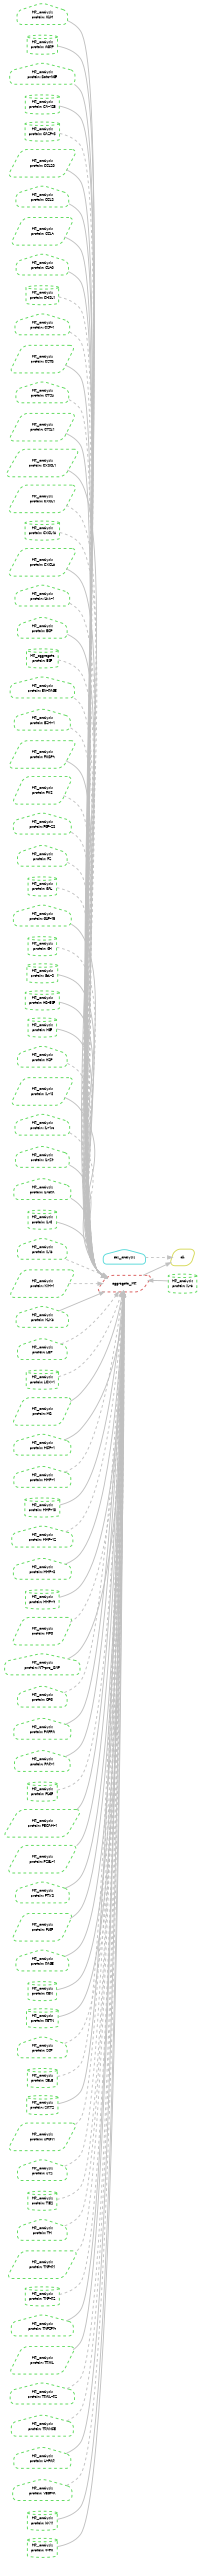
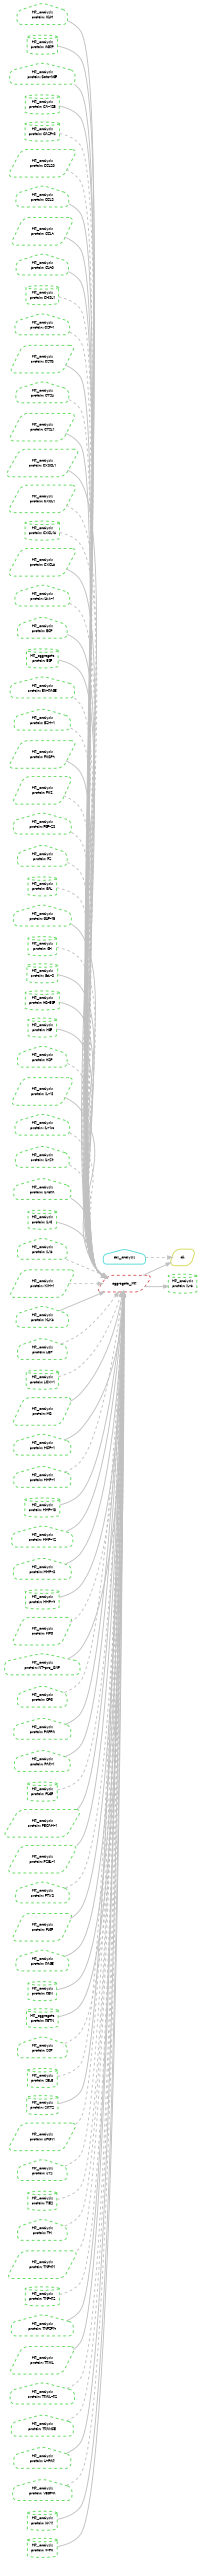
  digraph {
    bgcolor=white
    fontname="Patrick Hand"
    rankdir=LR
    node [color="0.33 0.6 0.85" fontname="Patrick Hand" fontsize=10 penwidth=2 shape=house style="rounded,dashed"]
    edge [color=grey fontname="Patrick Hand" penwidth=2 style=bold]
    n1 [color="0.17 0.6 0.85" label=all shape=parallelogram style=rounded]
    n2 [color="0.50 0.6 0.85" label=obs_analysis style=rounded]
    n3 [color="0.00 0.6 0.85" label=aggregate_MR shape=parallelogram]
    n4 [label="MR_analysis\nprotein: ADM"]
    n5 [label="MR_analysis\nprotein: AGRP" shape=cylinder]
    n6 [label="MR_analysis\nprotein: Beta-NGF"]
    n7 [label="MR_analysis\nprotein: CA-125" shape=cylinder]
    n8 [label="MR_analysis\nprotein: CASP-8" shape=cylinder]
    n9 [label="MR_analysis\nprotein: CCL20" shape=parallelogram]
    n10 [label="MR_analysis\nprotein: CCL3"]
    n11 [label="MR_analysis\nprotein: CCL4" shape=parallelogram]
    n12 [label="MR_analysis\nprotein: CD40"]
    n13 [label="MR_analysis\nprotein: CHI3L1" shape=cylinder]
    n14 [label="MR_analysis\nprotein: CSF-1"]
    n15 [label="MR_analysis\nprotein: CSTB" shape=parallelogram]
    n16 [label="MR_analysis\nprotein: CTSD"]
    n17 [label="MR_analysis\nprotein: CTSL1" shape=parallelogram]
    n18 [label="MR_analysis\nprotein: CX3CL1" shape=parallelogram]
    n19 [label="MR_analysis\nprotein: CXCL1" shape=parallelogram]
    n20 [label="MR_analysis\nprotein: CXCL16" shape=cylinder]
    n21 [label="MR_analysis\nprotein: CXCL6" shape=parallelogram]
    n22 [label="MR_analysis\nprotein: Dkk-1"]
    n23 [label="MR_analysis\nprotein: ECP"]
    n24 [label="MR_aggregate\nprotein: EGF" shape=cylinder]
    n25 [label="MR_analysis\nprotein: EN-RAGE"]
    n26 [label="MR_analysis\nprotein: ESM-1"]
    n27 [label="MR_analysis\nprotein: FABP4" shape=parallelogram]
    n28 [label="MR_analysis\nprotein: FAS" shape=parallelogram]
    n29 [label="MR_analysis\nprotein: FGF-23"]
    n30 [label="MR_analysis\nprotein: FS"]
    n31 [label="MR_analysis\nprotein: GAL" shape=cylinder]
    n32 [label="MR_analysis\nprotein: GDF-15"]
    n33 [label="MR_analysis\nprotein: GH" shape=cylinder]
    n34 [label="MR_analysis\nprotein: Gal-3" shape=cylinder]
    n35 [label="MR_analysis\nprotein: HB-EGF" shape=cylinder]
    n36 [label="MR_analysis\nprotein: HGF" shape=cylinder]
    n37 [label="MR_analysis\nprotein: HSP"]
    n38 [label="MR_analysis\nprotein: IL-18" shape=parallelogram]
    n39 [label="MR_analysis\nprotein: IL-1ra"]
    n40 [label="MR_analysis\nprotein: IL-27"]
    n41 [label="MR_analysis\nprotein: IL-6" shape=cylinder]
    n42 [label="MR_analysis\nprotein: IL-6RA"]
    n43 [label="MR_analysis\nprotein: IL-8" shape=cylinder]
    n44 [label="MR_analysis\nprotein: IL16"]
    n45 [label="MR_analysis\nprotein: KIM-1" shape=parallelogram]
    n46 [label="MR_analysis\nprotein: KLK6"]
    n47 [label="MR_analysis\nprotein: LEP"]
    n48 [label="MR_analysis\nprotein: LOX-1" shape=cylinder]
    n49 [label="MR_analysis\nprotein: MB" shape=parallelogram]
    n50 [label="MR_analysis\nprotein: MCP-1"]
    n51 [label="MR_analysis\nprotein: MMP-1"]
    n52 [label="MR_analysis\nprotein: MMP-10" shape=cylinder]
    n53 [label="MR_analysis\nprotein: MMP-12"]
    n54 [label="MR_analysis\nprotein: MMP-3"]
    n55 [label="MR_analysis\nprotein: MMP-7" shape=cylinder]
    n56 [label="MR_analysis\nprotein: MPO" shape=parallelogram]
    n57 [label="MR_analysis\nprotein: NT-pro_BNP"]
    n58 [label="MR_analysis\nprotein: OPG"]
    n59 [label="MR_analysis\nprotein: PAPPA"]
    n60 [label="MR_analysis\nprotein: PAR-1"]
    n61 [label="MR_analysis\nprotein: PDGF" shape=cylinder]
    n62 [label="MR_analysis\nprotein: PECAM-1" shape=parallelogram]
    n63 [label="MR_analysis\nprotein: PSGL-1" shape=parallelogram]
    n64 [label="MR_analysis\nprotein: PTX3"]
    n65 [label="MR_analysis\nprotein: PlGF" shape=parallelogram]
    n66 [label="MR_analysis\nprotein: RAGE"]
    n67 [label="MR_analysis\nprotein: REN" shape=cylinder]
-   n68 [label="MR_analysis\nprotein: RETN" shape=cylinder]
+   n68 [label="MR_aggregate\nprotein: RETN" shape=cylinder]
    n69 [label="MR_analysis\nprotein: SCF"]
    n70 [label="MR_analysis\nprotein: SELE" shape=cylinder]
    n71 [label="MR_analysis\nprotein: SIRT2" shape=cylinder]
    n72 [label="MR_analysis\nprotein: SPON1" shape=parallelogram]
    n73 [label="MR_analysis\nprotein: ST2"]
    n74 [label="MR_analysis\nprotein: TIE2" shape=cylinder]
    n75 [label="MR_analysis\nprotein: TM"]
    n76 [label="MR_analysis\nprotein: TNF-R1" shape=parallelogram]
    n77 [label="MR_analysis\nprotein: TNF-R2" shape=cylinder]
    n78 [label="MR_analysis\nprotein: TNFSF14"]
    n79 [label="MR_analysis\nprotein: TRAIL" shape=parallelogram]
    n80 [label="MR_analysis\nprotein: TRAIL-R2"]
    n81 [label="MR_analysis\nprotein: TRANCE"]
    n82 [label="MR_analysis\nprotein: U-PAR"]
    n83 [label="MR_analysis\nprotein: VEGF-A"]
    n84 [label="MR_analysis\nprotein: hK11" shape=cylinder]
    n85 [label="MR_analysis\nprotein: t-PA" shape=cylinder]
    n2 -> n1 [style=dashed]
    n3 -> n1
    n4 -> n3
    n5 -> n3
    n6 -> n3
    n7 -> n3
    n8 -> n3 [style=dashed]
-   n9 -> n3
+   n9 -> n3 [style=dashed]
    n10 -> n3
    n11 -> n3
    n12 -> n3
    n13 -> n3 [style=dashed]
    n14 -> n3 [style=dashed]
    n15 -> n3
    n16 -> n3 [style=dashed]
    n17 -> n3
    n18 -> n3
    n19 -> n3 [style=dashed]
    n20 -> n3 [style=dashed]
    n21 -> n3
    n22 -> n3 [style=dashed]
    n23 -> n3
-   n24 -> n3 [style=dashed]
+   n24 -> n3
    n25 -> n3 [style=dashed]
    n26 -> n3 [style=dashed]
    n27 -> n3
    n28 -> n3 [style=dashed]
    n29 -> n3 [style=dashed]
    n30 -> n3 [style=dashed]
    n31 -> n3 [style=dashed]
    n32 -> n3
    n33 -> n3 [style=dashed]
    n34 -> n3
    n35 -> n3
    n36 -> n3
    n37 -> n3 [style=dashed]
    n38 -> n3
    n39 -> n3 [style=dashed]
-   n40 -> n3
-   n41 -> n3
+   n40 -> n3 [style=dashed]
+   n3 -> n41
    n42 -> n3
    n43 -> n3
    n44 -> n3 [style=dashed]
    n45 -> n3 [style=dashed]
    n46 -> n3
    n47 -> n3 [style=dashed]
    n48 -> n3 [style=dashed]
    n49 -> n3
    n50 -> n3
    n51 -> n3 [style=dashed]
    n52 -> n3
-   n53 -> n3 [style=dashed]
+   n53 -> n3
    n54 -> n3
    n55 -> n3
    n56 -> n3 [style=dashed]
    n57 -> n3
    n58 -> n3 [style=dashed]
    n59 -> n3
    n60 -> n3
    n61 -> n3 [style=dashed]
    n62 -> n3
    n63 -> n3
-   n64 -> n3
+   n64 -> n3 [style=dashed]
    n65 -> n3
    n66 -> n3
    n67 -> n3
    n68 -> n3
    n69 -> n3 [style=dashed]
    n70 -> n3 [style=dashed]
    n71 -> n3
    n72 -> n3 [style=dashed]
    n73 -> n3 [style=dashed]
    n74 -> n3 [style=dashed]
    n75 -> n3 [style=dashed]
    n76 -> n3 [style=dashed]
    n77 -> n3 [style=dashed]
    n78 -> n3
    n79 -> n3
    n80 -> n3 [style=dashed]
    n81 -> n3 [style=dashed]
    n82 -> n3
    n83 -> n3 [style=dashed]
    n84 -> n3
    n85 -> n3
  }
